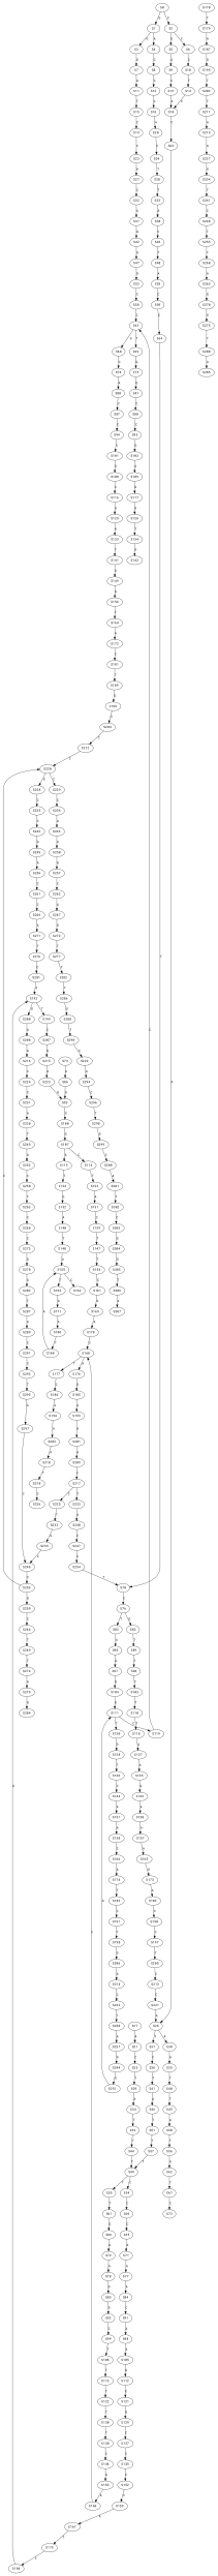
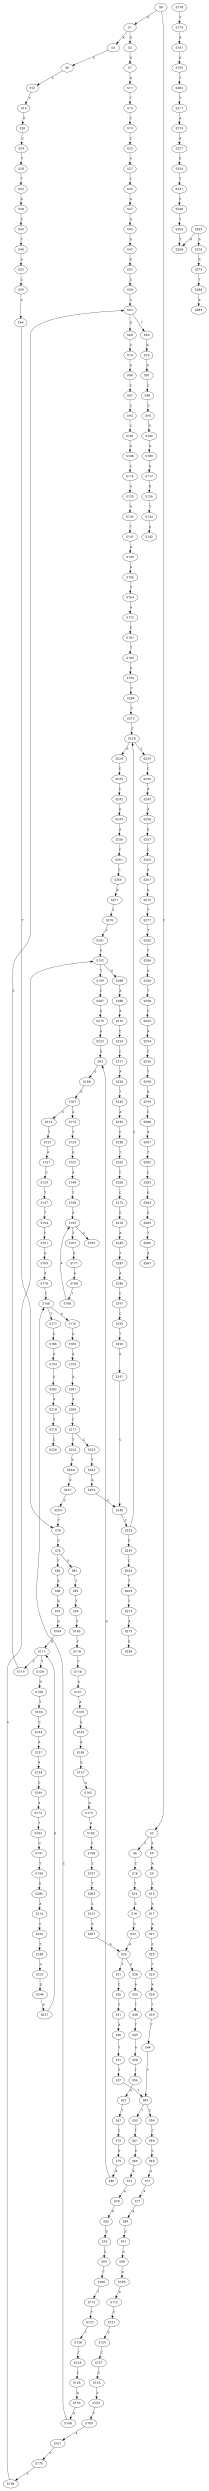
  strict digraph {
    fontname="Roboto Mono"
    node [fontname="Roboto Mono"]
    edge [fontname="Roboto Mono"]
    S0
    S1
    S2
    S3
    S4
    S5
    S6
    S7
    S8
    S9
    S10
    S11
    S12
    S13
    S14
    S15
    S16
    S17
    S18
    S19
    S20
    S21
    S22
    S23
    S24
    S25
    S26
    S27
    S28
    S29
    S30
    S31
    S32
    S33
    S34
    S35
    S36
    S37
    S38
    S39
    S40
    S41
    S42
    S43
    S44
    S45
    S46
    S47
    S48
    S49
    S50
    S51
    S52
    S53
    S54
    S55
    S56
    S57
    S58
    S59
    S60
    S61
    S62
    S63
    S64
    S65
    S66
    S67
    S68
    S69
    S70
    S71
    S72
    S73
    S74
    S75
    S76
    S77
    S78
    S79
    S80
    S81
    S82
    S83
    S84
    S85
    S86
    S87
    S88
    S89
    S90
    S91
    S92
    S93
    S94
    S95
    S96
    S97
    S98
    S99
    S100
    S101
    S102
    S103
    S104
    S105
    S106
    S107
    S108
    S109
    S110
    S111
    S112
    S113
    S114
    S115
    S116
    S117
    S118
    S119
    S120
    S121
    S122
    S123
    S124
    S125
    S126
    S127
    S128
    S129
    S130
    S131
    S132
    S133
    S134
    S135
    S136
    S137
    S138
    S139
    S140
    S141
    S142
    S143
    S144
    S145
    S146
    S147
    S148
    S149
    S150
    S151
    S152
    S153
    S154
    S155
    S156
    S157
    S158
    S159
    S160
    S161
    S162
    S163
    S164
    S165
    S166
    S167
    S168
    S169
    S171
    S172
    S173
    S174
    S175
    S176
    S177
    S178
    S170
    S179
    S180
    S181
    S182
    S183
    S184
    S185
    S186
    S187
    S188
    S189
    S190
    S191
    S192
    S193
    S194
    S195
    S196
    S197
    S198
    S199
    S200
    S201
    S202
    S203
    S204
    S205
    S206
    S207
    S208
    S209
    S210
    S211
    S212
    S213
    S214
    S215
    S216
    S217
    S218
    S219
    S220
    S221
    S222
    S223
    S224
    S225
    S233
    S226
    S227
    S228
    S229
    S230
    S231
    S232
    S234
    S235
    S236
    S237
    S238
    S239
    S240
    S241
    S242
    S243
    S244
    S245
    S246
    S247
    S248
    S249
    S250
    S251
    S252
    S253
    S254
    S255
    S256
    S257
    S258
    S259
    S260
    S261
    S262
    S263
    S264
    S265
    S266
    S267
    S268
    S269
    S270
    S271
    S272
    S273
    S274
    S275
    S276
    S277
    S278
    S279
    S280
    S281
    S282
    S283
    S284
    S285
    S286
    S287
    S288
    S289
    S290
    S291
    S292
    S293
    S294
    S295
    S296
    S297
    S298
    S299
    S300
    S301
    S302
    S303
    S304
    S305
    S306
    S307
    S0 -> S1 [label=G]
    S0 -> S2 [label=C]
    S1 -> S3 [label=G]
    S1 -> S4 [label=A]
    S2 -> S5 [label=G]
    S2 -> S6 [label=C]
    S3 -> S7 [label=G]
    S4 -> S8 [label=C]
    S5 -> S9 [label=A]
    S6 -> S10 [label=C]
    S7 -> S11 [label=G]
    S8 -> S12 [label=C]
    S9 -> S13 [label=C]
    S10 -> S14 [label=T]
    S11 -> S15 [label=T]
    S12 -> S16 [label=C]
-   S13 -> S18 [label=A]
+   S13 -> S17 [label=A]
    S14 -> S18 [label=C]
    S15 -> S19 [label=C]
    S16 -> S20 [label=A]
    S17 -> S21 [label=A]
    S18 -> S22 [label=C]
    S19 -> S23 [label=C]
    S20 -> S24 [label=C]
    S21 -> S25 [label=C]
    S22 -> S26 [label=A]
    S23 -> S27 [label=A]
    S24 -> S28 [label=T]
    S25 -> S29 [label=T]
    S26 -> S30 [label=A]
    S26 -> S31 [label=T]
    S27 -> S32 [label=C]
    S28 -> S33 [label=T]
    S29 -> S34 [label=A]
    S30 -> S35 [label=A]
    S31 -> S36 [label=C]
    S32 -> S37 [label=A]
    S33 -> S38 [label=A]
    S34 -> S39 [label=T]
    S35 -> S40 [label=T]
    S36 -> S41 [label=T]
    S37 -> S42 [label=G]
    S38 -> S43 [label=C]
    S39 -> S44 [label=T]
    S40 -> S45 [label=T]
    S41 -> S46 [label=A]
    S42 -> S47 [label=G]
    S43 -> S48 [label=T]
    S44 -> S49 [label=T]
    S45 -> S50 [label=A]
    S46 -> S51 [label=T]
    S47 -> S52 [label=G]
    S48 -> S53 [label=A]
    S49 -> S54 [label=C]
    S49 -> S55 [label=T]
    S50 -> S56 [label=T]
    S51 -> S57 [label=T]
    S52 -> S58 [label=C]
    S53 -> S59 [label=C]
    S54 -> S60 [label=C]
    S55 -> S61 [label=T]
    S56 -> S62 [label=A]
    S57 -> S49 [label=T]
    S58 -> S63 [label=C]
    S59 -> S64 [label=C]
    S60 -> S65 [label=C]
    S61 -> S66 [label=G]
    S62 -> S67 [label=T]
    S63 -> S68 [label=G]
    S63 -> S69 [label=T]
    S64 -> S70 [label=T]
    S65 -> S71 [label=A]
    S66 -> S72 [label=A]
    S67 -> S73 [label=C]
    S68 -> S74 [label=C]
    S69 -> S75 [label=G]
    S70 -> S76 [label=C]
    S71 -> S77 [label=A]
    S72 -> S78 [label=A]
+   S73 -> S79 [label=G]
    S74 -> S80 [label=A]
    S75 -> S81 [label=G]
    S76 -> S82 [label=G]
    S76 -> S83 [label=T]
    S77 -> S84 [label=A]
    S78 -> S85 [label=G]
    S79 -> S86 [label=A]
    S80 -> S87 [label=C]
    S81 -> S88 [label=C]
    S82 -> S89 [label=T]
    S83 -> S90 [label=A]
    S84 -> S91 [label=C]
    S85 -> S92 [label=G]
    S86 -> S93 [label=G]
    S87 -> S94 [label=C]
    S88 -> S95 [label=C]
    S89 -> S96 [label=T]
    S90 -> S97 [label=G]
    S91 -> S98 [label=A]
    S92 -> S99 [label=C]
    S93 -> S100 [label=G]
    S94 -> S101 [label=C]
    S95 -> S102 [label=G]
    S96 -> S103 [label=T]
    S97 -> S104 [label=G]
    S98 -> S105 [label=A]
    S99 -> S106 [label=T]
    S100 -> S107 [label=G]
    S101 -> S108 [label=G]
    S102 -> S109 [label=A]
    S103 -> S110 [label=T]
    S104 -> S111 [label=G]
    S105 -> S112 [label=G]
    S106 -> S113 [label=T]
    S107 -> S114 [label=C]
    S107 -> S115 [label=A]
    S108 -> S116 [label=C]
    S109 -> S117 [label=G]
    S110 -> S118 [label=T]
    S111 -> S119 [label=C]
    S111 -> S120 [label=T]
    S112 -> S121 [label=C]
    S113 -> S122 [label=T]
    S114 -> S123 [label=T]
    S115 -> S124 [label=T]
    S116 -> S125 [label=A]
    S117 -> S126 [label=G]
    S118 -> S127 [label=A]
    S119 -> S63 [label=C]
    S120 -> S128 [label=G]
    S121 -> S129 [label=G]
    S122 -> S130 [label=T]
    S123 -> S131 [label=A]
    S124 -> S132 [label=G]
    S125 -> S133 [label=A]
    S126 -> S134 [label=T]
    S127 -> S135 [label=A]
    S128 -> S136 [label=T]
    S129 -> S137 [label=C]
    S130 -> S138 [label=T]
    S131 -> S139 [label=C]
    S132 -> S140 [label=A]
    S133 -> S141 [label=T]
    S134 -> S142 [label=A]
    S135 -> S143 [label=G]
    S136 -> S144 [label=C]
    S137 -> S145 [label=C]
    S138 -> S146 [label=C]
    S139 -> S147 [label=T]
    S140 -> S148 [label=T]
    S141 -> S149 [label=A]
    S143 -> S150 [label=A]
    S144 -> S151 [label=A]
    S145 -> S152 [label=C]
    S146 -> S153 [label=G]
    S147 -> S154 [label=T]
    S148 -> S155 [label=A]
    S149 -> S156 [label=G]
    S150 -> S157 [label=A]
    S151 -> S158 [label=A]
    S152 -> S159 [label=C]
    S153 -> S160 [label=A]
    S154 -> S161 [label=C]
    S155 -> S162 [label=C]
    S155 -> S163 [label=T]
    S156 -> S164 [label=T]
    S157 -> S165 [label=A]
    S158 -> S166 [label=C]
    S159 -> S167 [label=A]
    S160 -> S168 [label=C]
    S161 -> S169 [label=G]
    S163 -> S171 [label=G]
    S164 -> S172 [label=A]
    S165 -> S173 [label=G]
    S166 -> S174 [label=A]
    S167 -> S175 [label=T]
    S168 -> S176 [label=A]
    S168 -> S177 [label=T]
    S169 -> S178 [label=A]
    S171 -> S180 [label=A]
    S172 -> S181 [label=C]
    S173 -> S182 [label=A]
    S174 -> S183 [label=T]
    S175 -> S184 [label=C]
    S176 -> S185 [label=G]
    S177 -> S186 [label=C]
    S178 -> S168 [label=C]
    S170 -> S179 [label=T]
    S179 -> S187 [label=A]
    S180 -> S188 [label=T]
    S181 -> S189 [label=T]
    S182 -> S190 [label=C]
    S183 -> S191 [label=C]
    S184 -> S192 [label=A]
    S185 -> S193 [label=A]
    S186 -> S194 [label=A]
    S187 -> S195 [label=G]
    S188 -> S155 [label=A]
    S189 -> S196 [label=G]
    S190 -> S197 [label=C]
    S191 -> S198 [label=T]
    S192 -> S199 [label=T]
    S192 -> S200 [label=G]
    S193 -> S201 [label=A]
    S194 -> S202 [label=A]
    S195 -> S203 [label=T]
    S196 -> S204 [label=C]
    S197 -> S205 [label=T]
    S198 -> S206 [label=G]
    S199 -> S207 [label=C]
    S200 -> S208 [label=A]
    S201 -> S209 [label=A]
    S202 -> S210 [label=A]
    S203 -> S211 [label=T]
    S204 -> S212 [label=C]
    S205 -> S213 [label=C]
    S206 -> S214 [label=A]
    S207 -> S215 [label=G]
    S208 -> S216 [label=A]
    S209 -> S217 [label=C]
    S210 -> S218 [label=T]
    S211 -> S219 [label=A]
    S212 -> S220 [label=C]
    S213 -> S221 [label=C]
    S214 -> S222 [label=C]
    S215 -> S223 [label=A]
    S216 -> S224 [label=C]
    S217 -> S225 [label=C]
    S217 -> S233 [label=T]
    S218 -> S226 [label=C]
    S219 -> S227 [label=A]
    S220 -> S228 [label=G]
    S220 -> S229 [label=C]
    S221 -> S26 [label=A]
    S222 -> S230 [label=T]
    S223 -> S93 [label=G]
    S224 -> S231 [label=C]
    S225 -> S232 [label=T]
    S233 -> S240 [label=A]
    S227 -> S234 [label=G]
    S228 -> S235 [label=C]
    S229 -> S236 [label=C]
    S230 -> S237 [label=A]
    S231 -> S238 [label=A]
    S232 -> S239 [label=G]
    S234 -> S241 [label=T]
    S235 -> S242 [label=C]
    S236 -> S243 [label=A]
    S237 -> S244 [label=G]
    S238 -> S245 [label=T]
    S239 -> S246 [label=C]
    S240 -> S247 [label=C]
    S241 -> S248 [label=C]
    S242 -> S249 [label=G]
    S243 -> S250 [label=A]
    S244 -> S251 [label=G]
    S245 -> S252 [label=A]
    S246 -> S253 [label=C]
    S247 -> S254 [label=C]
    S248 -> S255 [label=T]
    S249 -> S256 [label=A]
    S250 -> S257 [label=G]
    S251 -> S111 [label=G]
    S252 -> S258 [label=C]
    S253 -> S220 [label=C]
    S253 -> S259 [label=G]
    S254 -> S70 [label=T]
    S255 -> S260 [label=T]
    S256 -> S261 [label=C]
    S257 -> S262 [label=C]
    S258 -> S263 [label=T]
    S259 -> S264 [label=C]
-   S260 -> S265 [label=A]
+   S265 -> S260 [label=A]
    S261 -> S266 [label=C]
    S262 -> S267 [label=A]
    S263 -> S268 [label=C]
    S264 -> S269 [label=T]
    S265 -> S270 [label=G]
    S266 -> S271 [label=A]
    S267 -> S272 [label=G]
    S268 -> S273 [label=C]
    S269 -> S274 [label=T]
    S270 -> S275 [label=G]
    S271 -> S276 [label=T]
    S272 -> S277 [label=T]
    S273 -> S278 [label=G]
    S274 -> S279 [label=A]
    S275 -> S280 [label=T]
    S276 -> S281 [label=C]
    S277 -> S282 [label=T]
    S278 -> S283 [label=A]
    S279 -> S284 [label=G]
    S280 -> S285 [label=A]
    S281 -> S192 [label=A]
    S282 -> S286 [label=T]
    S283 -> S287 [label=T]
    S286 -> S288 [label=G]
    S287 -> S289 [label=A]
    S288 -> S290 [label=T]
    S289 -> S291 [label=C]
    S290 -> S292 [label=C]
    S291 -> S293 [label=C]
    S292 -> S294 [label=A]
    S293 -> S295 [label=T]
    S294 -> S296 [label=C]
    S295 -> S297 [label=G]
    S296 -> S298 [label=T]
    S297 -> S246 [label=C]
    S298 -> S299 [label=G]
    S299 -> S300 [label=C]
    S300 -> S301 [label=A]
    S301 -> S302 [label=T]
    S302 -> S303 [label=C]
    S303 -> S304 [label=G]
    S304 -> S305 [label=G]
    S305 -> S306 [label=T]
    S306 -> S307 [label=A]
  }
